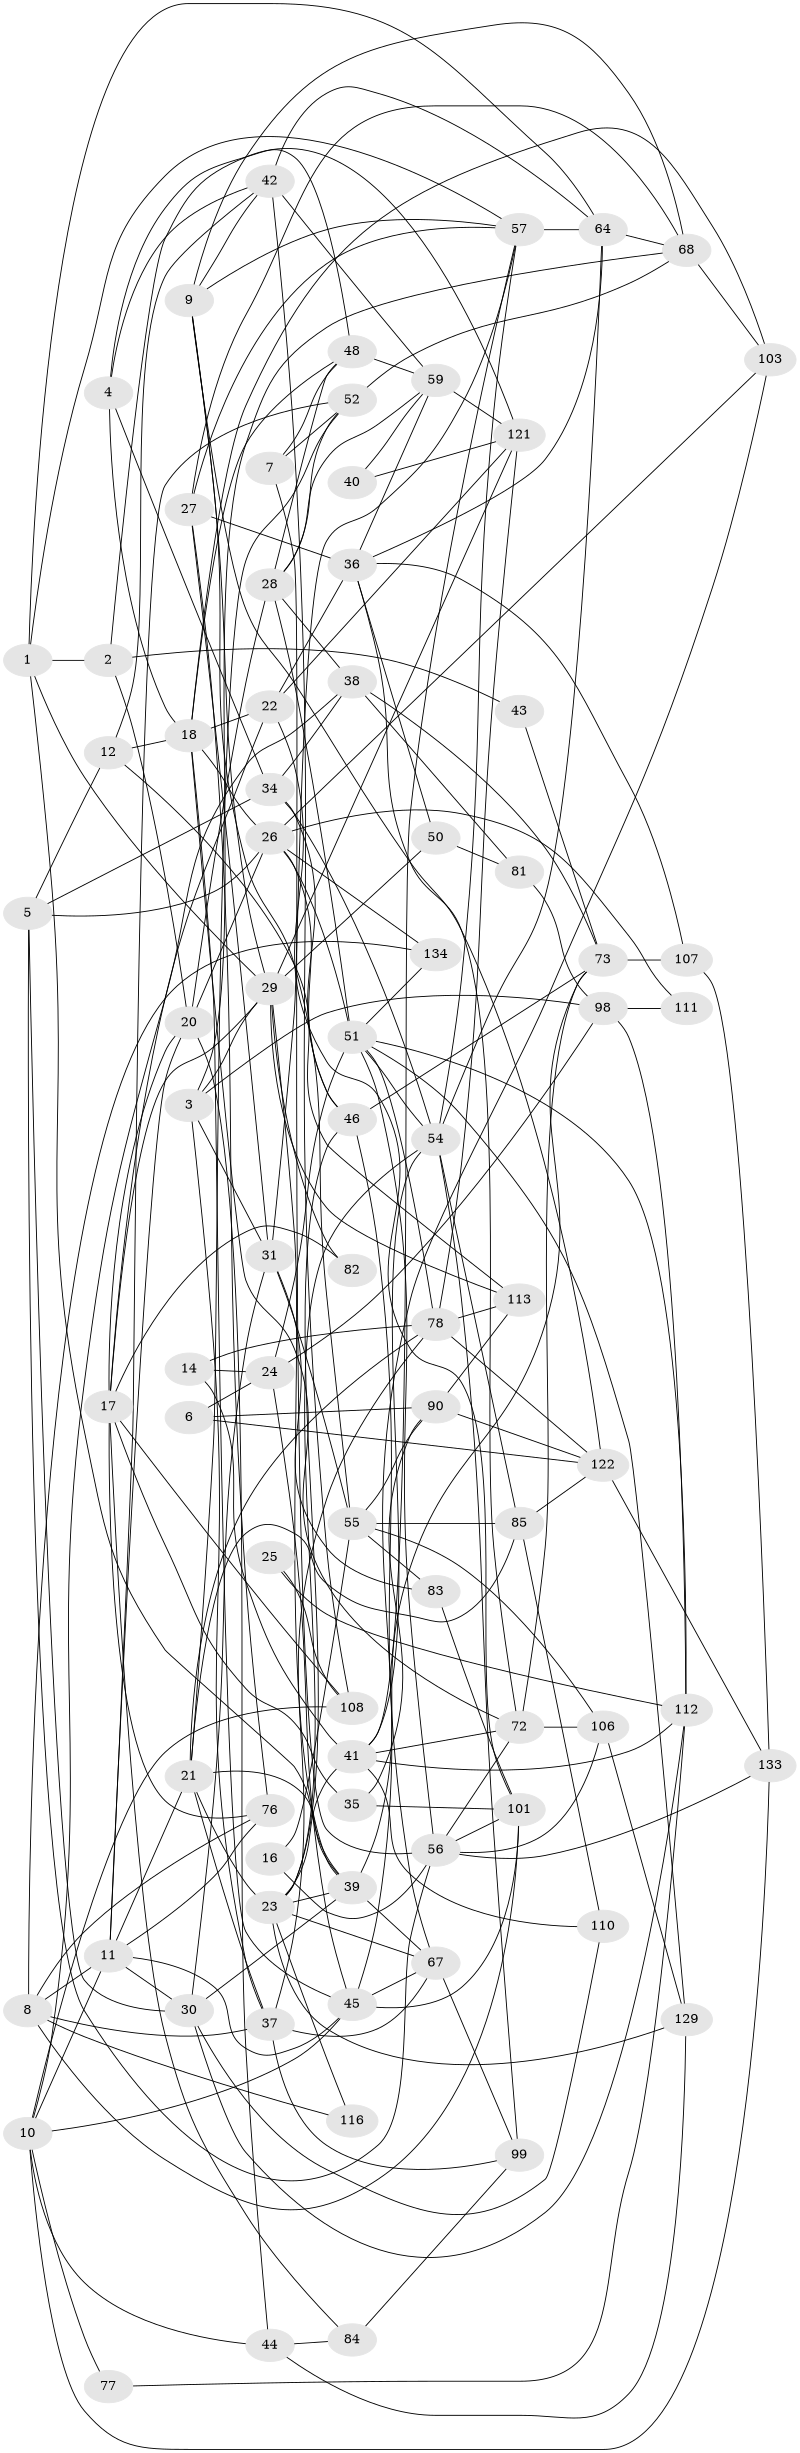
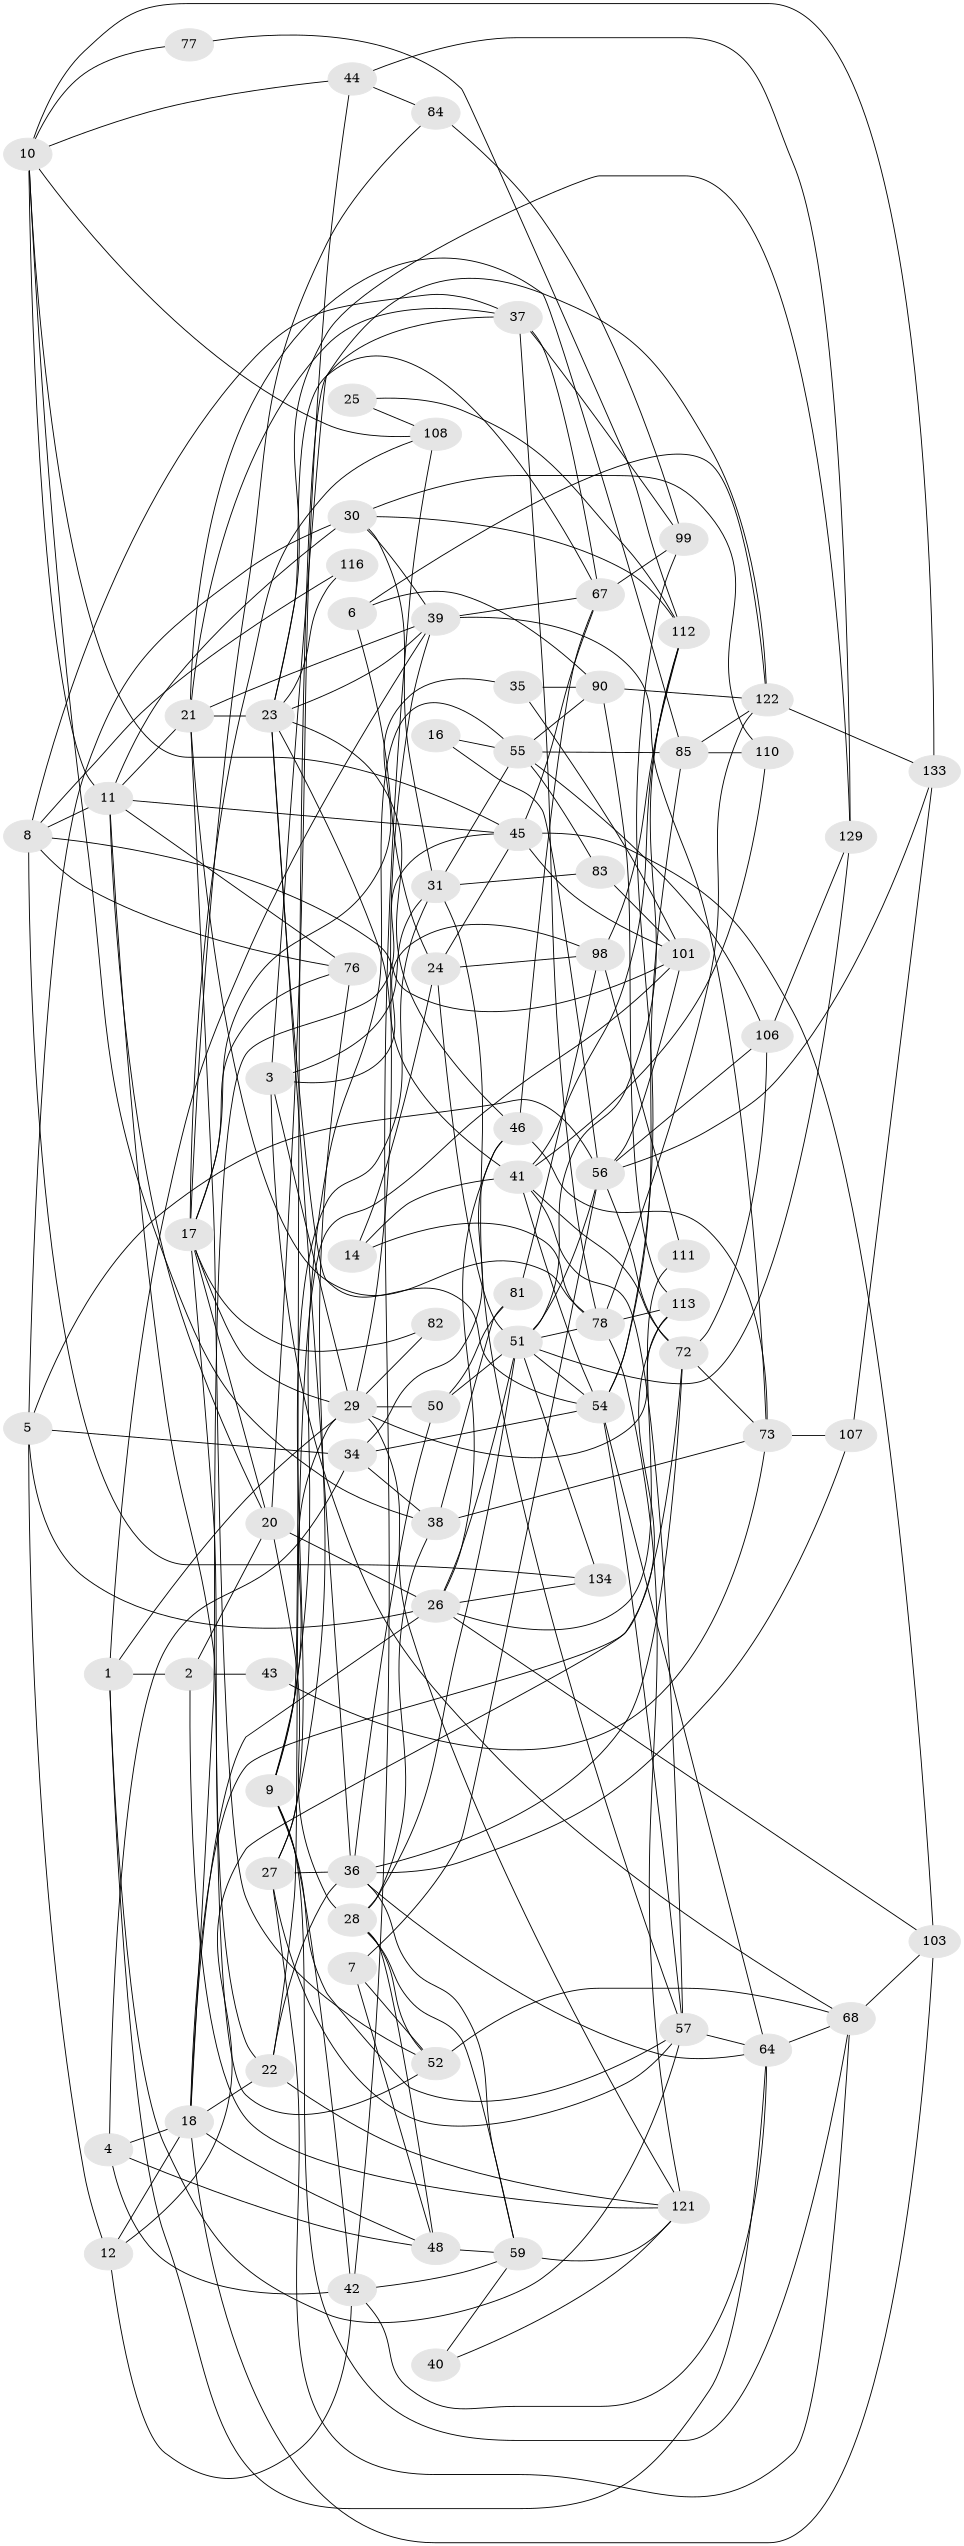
  graph {
    rankdir=LR
    node [color=gray90 style=filled]
    1 [super="+32"]
    2 [super="+96"]
    29 [super="+127"]
    39 [super="+75"]
    57 [super="+71"]
    64 [super="+92"]
    20 [super="+66"]
    43
    121
    113
    82
    50
    67 [super="+79"]
    73 [super="+124"]
    68 [super="+93"]
    26 [super="+86"]
    44 [super="+91"]
    28 [super="+89"]
    3 [super="+63"]
    31 [super="+53"]
    37 [super="+70"]
    98
    55 [super="+69"]
    83
    78 [super="+87"]
    99
    103
    112 [super="+118"]
    111
    4 [super="+15"]
    18 [super="+115"]
    34
    42 [super="+61"]
    48
    45 [super="+104"]
    22 [super="+119"]
    72 [super="+132"]
    38 [super="+88"]
    46 [super="+102"]
    54 [super="+65"]
    108
    59 [super="+105"]
    5 [super="+109"]
    12 [super="+97"]
    30 [super="+49"]
    56 [super="+94"]
    134
    51 [super="+60"]
    110
    101 [super="+117"]
    133
    106
    6
    24
    90 [super="+131"]
    122 [super="+128"]
    7
    52 [super="+114"]
    8 [super="+58"]
    11 [super="+62"]
    76 [super="+125"]
    116
    21
    9 [super="+19"]
    85 [super="+120"]
    10 [super="+95"]
    77
    81 [super="+123"]
    84
    129
    23 [super="+33"]
    14
    41 [super="+47"]
    16
    17 [super="+74"]
    35 [super="+80"]
    36 [super="+126"]
    107 [super="+130"]
    25
    27 [super="+100"]
    40
    1 -- 2
    1 -- 29
    1 -- 39
    1 -- 57
    1 -- 64
    2 -- 20
    2 -- 43
    2 -- 121
    29 -- 39
    29 -- 121
    29 -- 113
    29 -- 82
    29 -- 50
    39 -- 67
    39 -- 73
    57 -- 64
    64 -- 68
    20 -- 26
    20 -- 44
    20 -- 28
    43 -- 73
+   50 -- 51
    50 -- 81
    67 -- 99
    73 -- 107
    68 -- 103
    26 -- 103
    26 -- 111
    26 -- 46
    26 -- 134
    26 -- 51
    44 -- 84
    44 -- 129
    28 -- 48
    28 -- 38
    28 -- 59
    28 -- 51
    28 -- 52
    3 -- 29
    3 -- 68
    3 -- 31
    3 -- 37
    3 -- 98
    31 -- 57
    31 -- 55
    31 -- 83
    37 -- 67
    37 -- 78
    37 -- 99
    98 -- 112
    98 -- 111
    55 -- 83
    55 -- 106
    55 -- 90
    55 -- 85
    83 -- 101
    78 -- 121
    78 -- 113
    78 -- 122
    4 -- 18
    4 -- 34
    4 -- 42
    4 -- 48
    18 -- 26
    18 -- 103
    18 -- 48
    18 -- 45
    18 -- 22
    18 -- 72
    34 -- 38
    34 -- 46
    34 -- 54
    42 -- 64
    42 -- 108
    42 -- 59
    48 -- 59
    45 -- 67
    45 -- 103
    45 -- 101
    22 -- 121
    22 -- 101
    22 -- 36
    72 -- 73
    72 -- 106
    38 -- 73
    38 -- 81
    46 -- 67
    46 -- 73
    54 -- 57
    54 -- 64
    54 -- 99
    54 -- 85
    59 -- 121
    5 -- 26
    5 -- 34
    5 -- 12
    5 -- 30
    5 -- 56
    12 -- 113
    12 -- 18
    12 -- 42
    30 -- 39
    30 -- 31
    30 -- 112
    30 -- 110
    56 -- 72
    56 -- 101
    56 -- 133
    56 -- 106
    51 -- 78
    51 -- 112
    51 -- 54
    51 -- 56
    51 -- 134
    51 -- 129
    106 -- 129
    6 -- 24
    6 -- 90
    6 -- 122
    24 -- 98
    24 -- 45
    24 -- 51
    90 -- 113
    90 -- 122
    122 -- 133
    7 -- 48
    7 -- 56
    7 -- 52 [weight=2]
    52 -- 68
    8 -- 37
    8 -- 134
    8 -- 101
    8 -- 11
    8 -- 76
    8 -- 116
    11 -- 20
    11 -- 45
    11 -- 30 [weight=2]
    11 -- 52
    11 -- 76
    11 -- 21
    21 -- 39
    21 -- 37
    21 -- 78
    21 -- 52
    21 -- 85
    21 -- 23
    9 -- 29
    9 -- 57
    9 -- 68
    9 -- 55
    9 -- 42
    9 -- 122
    85 -- 110
    85 -- 122
    10 -- 44
    10 -- 45
    10 -- 38
    10 -- 108
    10 -- 133
    10 -- 11
    10 -- 77
    77 -- 112
    81 -- 98 [weight=2]
    84 -- 99
    23 -- 39
    23 -- 67
    23 -- 46
    23 -- 54
    23 -- 116
    23 -- 129
    23 -- 41
+   23 -- 36
    14 -- 78
    14 -- 24
    14 -- 41
    41 -- 57
    41 -- 112
    41 -- 72
    41 -- 54
    41 -- 110
    16 -- 55
    16 -- 56
    17 -- 29
    17 -- 20
    17 -- 82
    17 -- 22
    17 -- 108
    17 -- 76
    17 -- 84
    17 -- 35
    35 -- 101
    35 -- 90
    36 -- 64
    36 -- 50
    36 -- 72
    36 -- 59
    36 -- 107
    107 -- 133
    25 -- 112
    25 -- 108
    27 -- 57
    27 -- 68
    27 -- 31
    27 -- 76
    27 -- 36
    40 -- 121
    40 -- 59
  }
